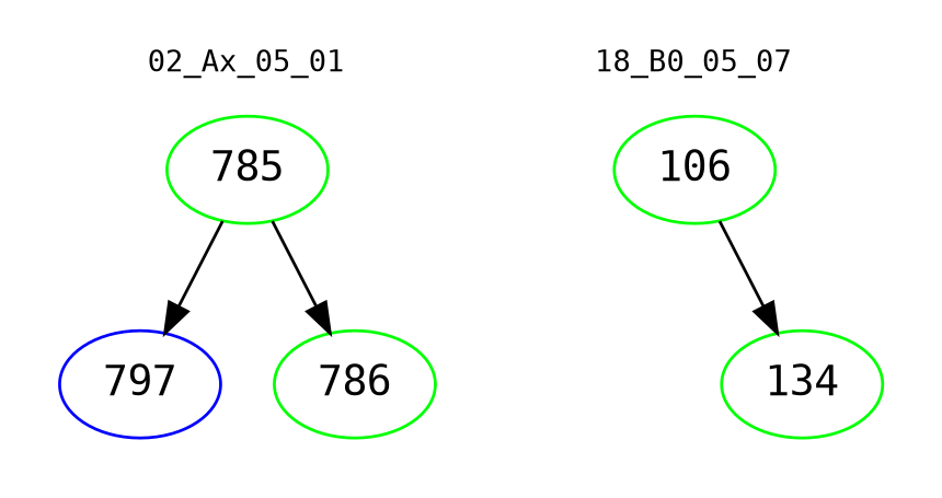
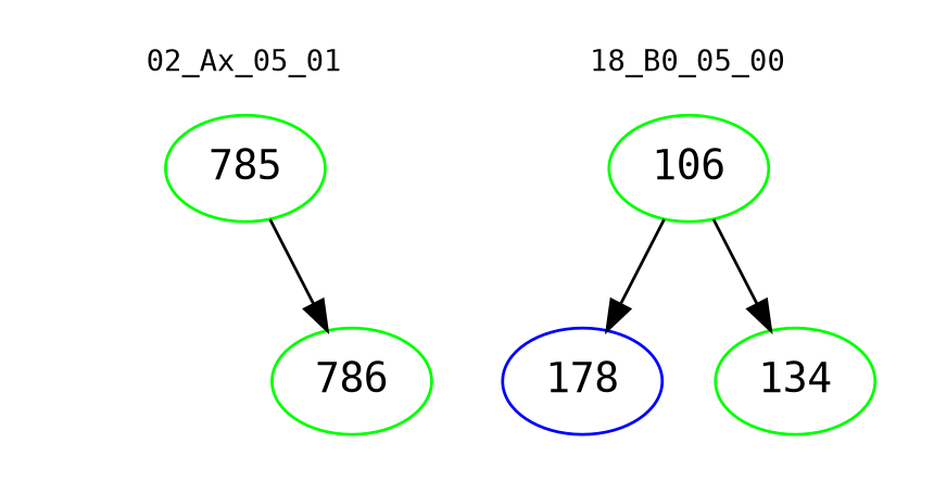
  digraph {
    fontname="DejaVu Sans Mono"
    node [color=green fontname="DejaVu Sans Mono"]
    edge [color=black fontname="DejaVu Sans Mono"]
    n1 [label=785]
-   n2 [color=blue label=797]
    n3 [label=786]
    n4 [label=106]
+   n5 [color=blue label=178]
    n6 [label=134]
    subgraph cluster_1 {
      color=white
      fontsize=10
      label="02_Ax_05_01"
      n1
-     n2
      n3
    }
    subgraph cluster_2 {
      color=white
      fontsize=10
-     label="18_B0_05_07"
+     label="18_B0_05_00"
      n4
+     n5
      n6
    }
-   n1 -> n2
    n1 -> n3
+   n4 -> n5
    n4 -> n6
  }
